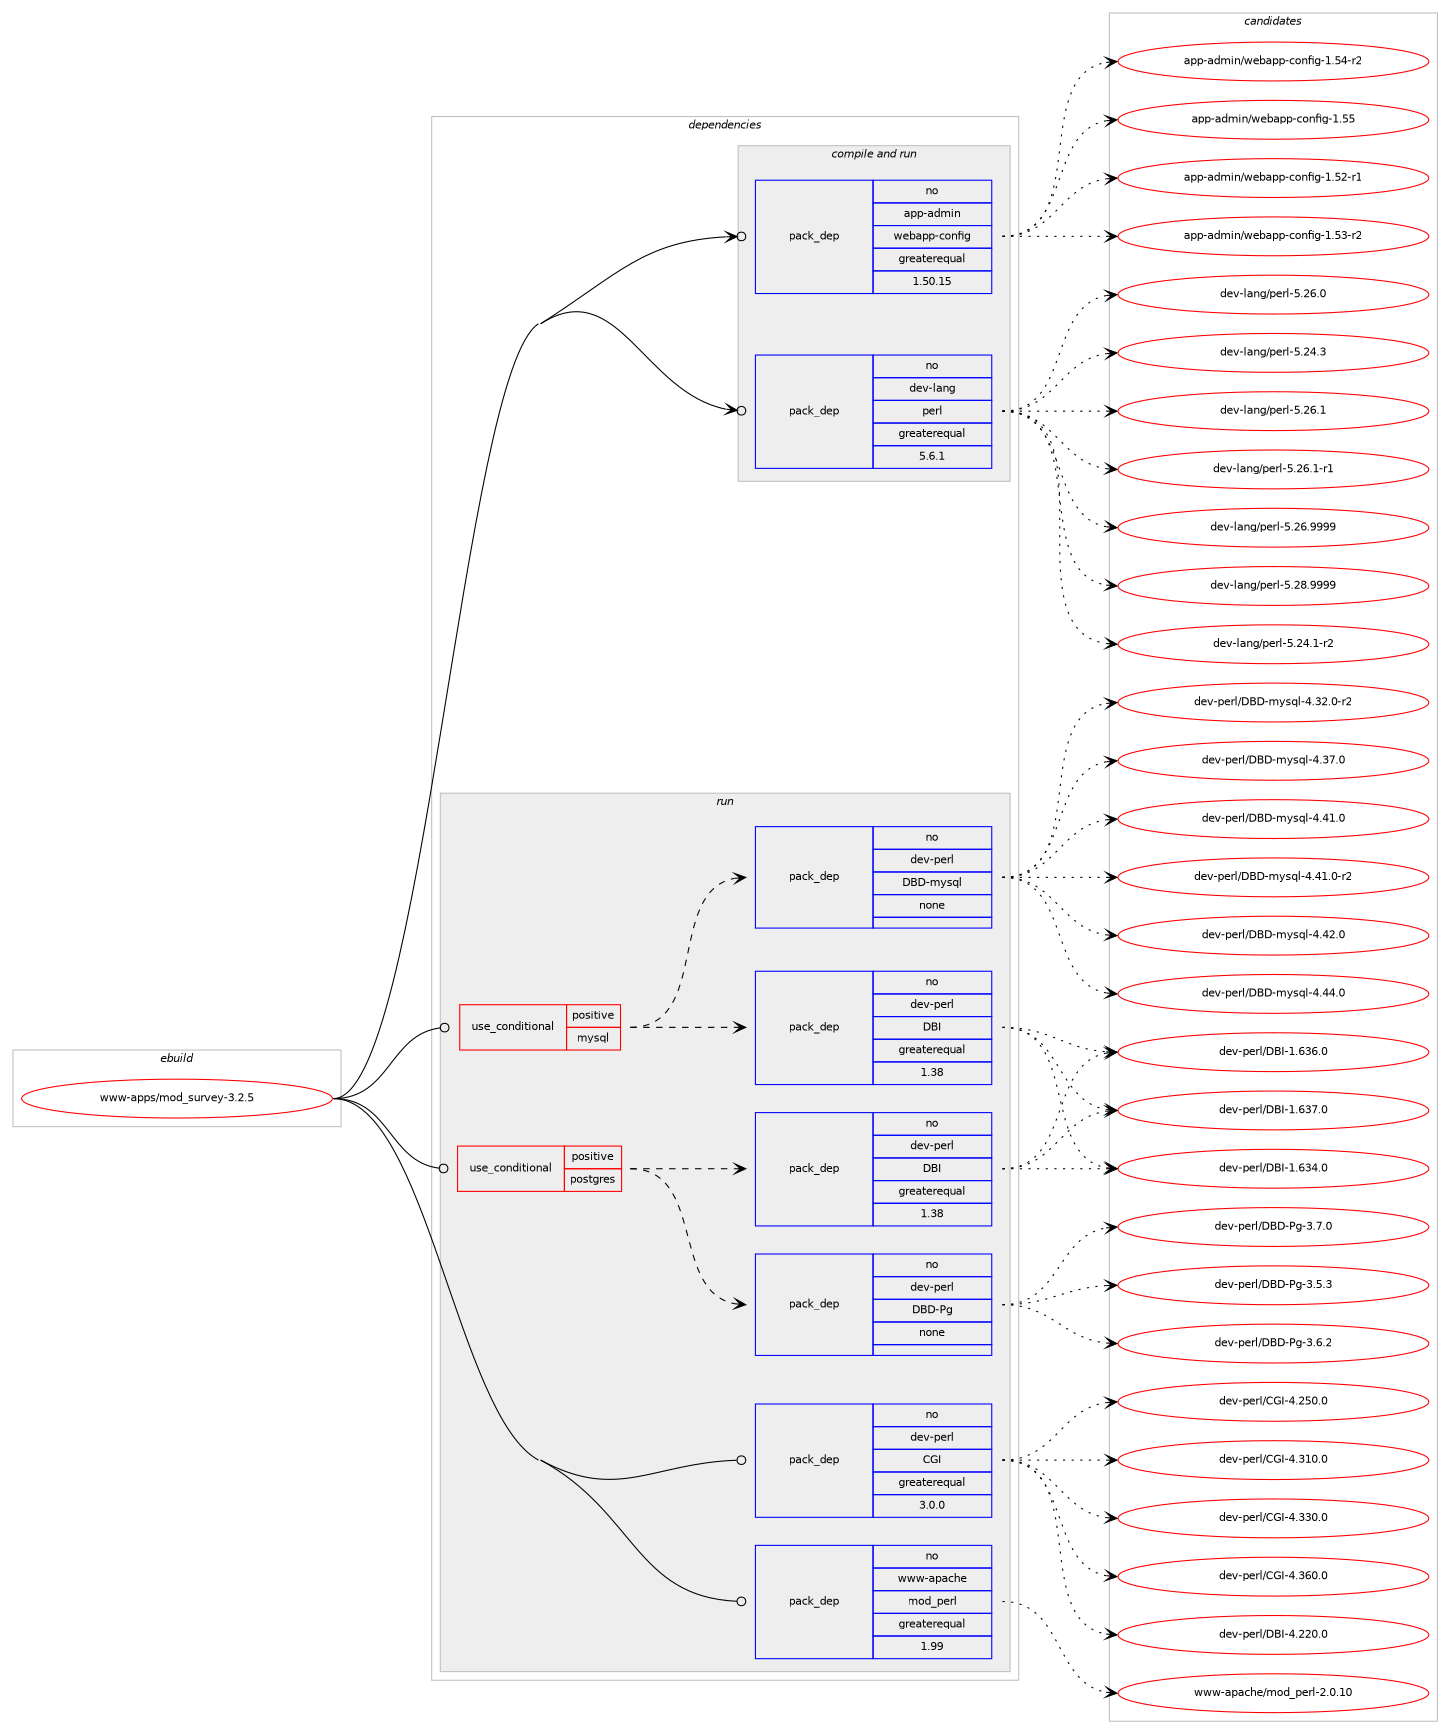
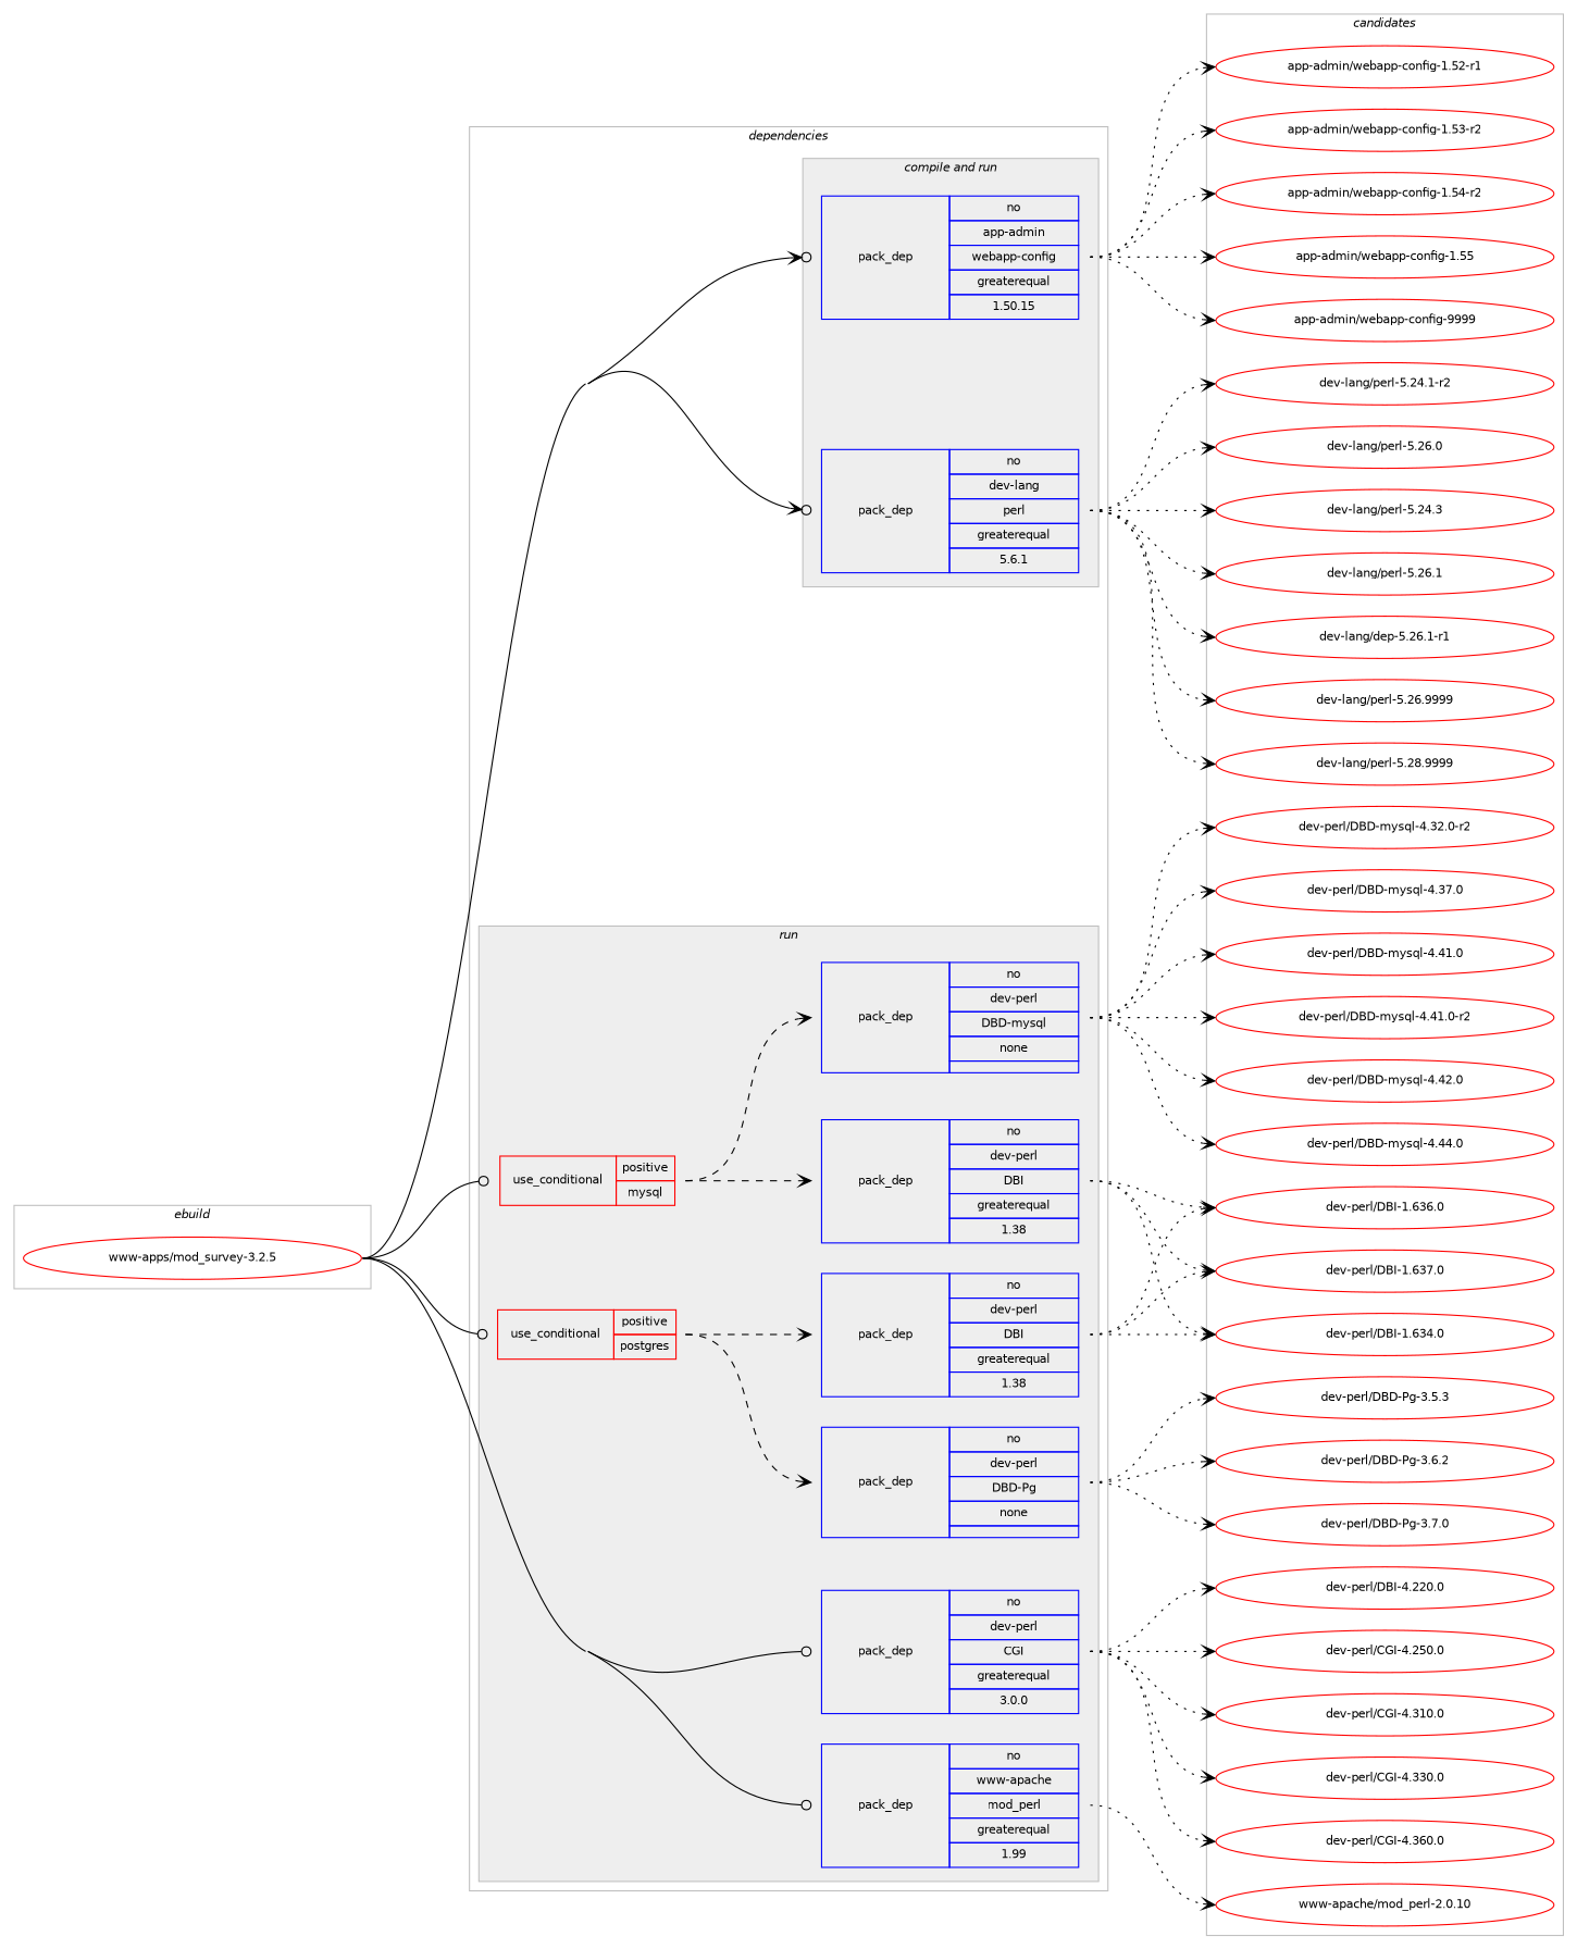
  digraph {
    compound=true
    concentrate=true
    fontname=Helvetica
    fontsize=10
    newrank=true
    rankdir=LR
    ranksep=1.5
    node [color=red fontname=Helvetica fontsize=10]
    edge [arrowhead=vee headport=w style=dotted tailport=e weight=100]
    n1 [label="www-apps/mod_survey-3.2.5" width=4]
    n2 [color=blue label=<<TABLE BORDER="0" CELLBORDER="1" CELLSPACING="0" CELLPADDING="4" WIDTH="220"><TR><TD ROWSPAN="6" CELLPADDING="30">pack_dep</TD></TR><TR><TD WIDTH="110">no</TD></TR><TR><TD>app-admin</TD></TR><TR><TD>webapp-config</TD></TR><TR><TD>greaterequal</TD></TR><TR><TD>1.50.15</TD></TR></TABLE>> shape=none]
    n3 [color=blue label=<<TABLE BORDER="0" CELLBORDER="1" CELLSPACING="0" CELLPADDING="4" WIDTH="220"><TR><TD ROWSPAN="6" CELLPADDING="30">pack_dep</TD></TR><TR><TD WIDTH="110">no</TD></TR><TR><TD>dev-lang</TD></TR><TR><TD>perl</TD></TR><TR><TD>greaterequal</TD></TR><TR><TD>5.6.1</TD></TR></TABLE>> shape=none]
    n4 [color=blue label=<<TABLE BORDER="0" CELLBORDER="1" CELLSPACING="0" CELLPADDING="4" WIDTH="220"><TR><TD ROWSPAN="6" CELLPADDING="30">pack_dep</TD></TR><TR><TD WIDTH="110">no</TD></TR><TR><TD>dev-perl</TD></TR><TR><TD>DBI</TD></TR><TR><TD>greaterequal</TD></TR><TR><TD>1.38</TD></TR></TABLE>> shape=none]
    n5 [color=blue label=<<TABLE BORDER="0" CELLBORDER="1" CELLSPACING="0" CELLPADDING="4" WIDTH="220"><TR><TD ROWSPAN="6" CELLPADDING="30">pack_dep</TD></TR><TR><TD WIDTH="110">no</TD></TR><TR><TD>dev-perl</TD></TR><TR><TD>DBD-mysql</TD></TR><TR><TD>none</TD></TR><TR><TD></TD></TR></TABLE>> shape=none]
    n6 [label=<<TABLE BORDER="0" CELLBORDER="1" CELLSPACING="0" CELLPADDING="4"><TR><TD ROWSPAN="3" CELLPADDING="10">use_conditional</TD></TR><TR><TD>positive</TD></TR><TR><TD>mysql</TD></TR></TABLE>> shape=none]
    n7 [color=blue label=<<TABLE BORDER="0" CELLBORDER="1" CELLSPACING="0" CELLPADDING="4" WIDTH="220"><TR><TD ROWSPAN="6" CELLPADDING="30">pack_dep</TD></TR><TR><TD WIDTH="110">no</TD></TR><TR><TD>dev-perl</TD></TR><TR><TD>DBI</TD></TR><TR><TD>greaterequal</TD></TR><TR><TD>1.38</TD></TR></TABLE>> shape=none]
    n8 [color=blue label=<<TABLE BORDER="0" CELLBORDER="1" CELLSPACING="0" CELLPADDING="4" WIDTH="220"><TR><TD ROWSPAN="6" CELLPADDING="30">pack_dep</TD></TR><TR><TD WIDTH="110">no</TD></TR><TR><TD>dev-perl</TD></TR><TR><TD>DBD-Pg</TD></TR><TR><TD>none</TD></TR><TR><TD></TD></TR></TABLE>> shape=none]
    n9 [label=<<TABLE BORDER="0" CELLBORDER="1" CELLSPACING="0" CELLPADDING="4"><TR><TD ROWSPAN="3" CELLPADDING="10">use_conditional</TD></TR><TR><TD>positive</TD></TR><TR><TD>postgres</TD></TR></TABLE>> shape=none]
    n10 [color=blue label=<<TABLE BORDER="0" CELLBORDER="1" CELLSPACING="0" CELLPADDING="4" WIDTH="220"><TR><TD ROWSPAN="6" CELLPADDING="30">pack_dep</TD></TR><TR><TD WIDTH="110">no</TD></TR><TR><TD>dev-perl</TD></TR><TR><TD>CGI</TD></TR><TR><TD>greaterequal</TD></TR><TR><TD>3.0.0</TD></TR></TABLE>> shape=none]
    n11 [color=blue label=<<TABLE BORDER="0" CELLBORDER="1" CELLSPACING="0" CELLPADDING="4" WIDTH="220"><TR><TD ROWSPAN="6" CELLPADDING="30">pack_dep</TD></TR><TR><TD WIDTH="110">no</TD></TR><TR><TD>www-apache</TD></TR><TR><TD>mod_perl</TD></TR><TR><TD>greaterequal</TD></TR><TR><TD>1.99</TD></TR></TABLE>> shape=none]
    n12 [label="app-admin/webapp-config-1.52-r1" width=4]
    n13 [label="app-admin/webapp-config-1.53-r2" width=4]
    n14 [label="app-admin/webapp-config-1.54-r2" width=4]
    n15 [label="app-admin/webapp-config-1.55" width=4]
+   n16 [label="app-admin/webapp-config-9999" width=4]
    n17 [label="dev-lang/perl-5.24.1-r2" width=4]
    n18 [label="dev-lang/perl-5.26.0" width=4]
    n19 [label="dev-lang/perl-5.24.3" width=4]
    n20 [label="dev-lang/perl-5.26.1" width=4]
-   n21 [label="dev-lang/perl-5.26.1-r1" width=4]
+   n21 [label="dev-lang/dep-5.26.1-r1" width=4]
    n22 [label="dev-lang/perl-5.26.9999" width=4]
    n23 [label="dev-lang/perl-5.28.9999" width=4]
    n24 [label="dev-perl/DBI-1.634.0" width=4]
    n25 [label="dev-perl/DBI-1.636.0" width=4]
    n26 [label="dev-perl/DBI-1.637.0" width=4]
    n27 [label="dev-perl/DBD-mysql-4.32.0-r2" width=4]
    n28 [label="dev-perl/DBD-mysql-4.37.0" width=4]
    n29 [label="dev-perl/DBD-mysql-4.41.0" width=4]
    n30 [label="dev-perl/DBD-mysql-4.41.0-r2" width=4]
    n31 [label="dev-perl/DBD-mysql-4.42.0" width=4]
    n32 [label="dev-perl/DBD-mysql-4.44.0" width=4]
    n33 [label="dev-perl/DBD-Pg-3.5.3" width=4]
    n34 [label="dev-perl/DBD-Pg-3.6.2" width=4]
    n35 [label="dev-perl/DBD-Pg-3.7.0" width=4]
    n36 [label="dev-perl/DBI-4.220.0" width=4]
    n37 [label="dev-perl/CGI-4.250.0" width=4]
    n38 [label="dev-perl/CGI-4.310.0" width=4]
    n39 [label="dev-perl/CGI-4.330.0" width=4]
    n40 [label="dev-perl/CGI-4.360.0" width=4]
    n41 [label="www-apache/mod_perl-2.0.10" width=4]
    subgraph cluster_1 {
      color=gray
      label=<<i>ebuild</i>>
      rank=same
      n1
    }
    subgraph cluster_2 {
      color=gray
      label=<<i>dependencies</i>>
      subgraph cluster_3 {
        color=gray
        fillcolor="#eeeeee"
        label=<<i>compile</i>>
        style=filled
      }
      subgraph cluster_4 {
        color=gray
        fillcolor="#eeeeee"
        label=<<i>compile and run</i>>
        style=filled
        subgraph sub_5 {
          color=gray
          fillcolor="#eeeeee"
          label=<<i>compile and run</i>>
          style=filled
          n2
        }
        subgraph sub_6 {
          color=gray
          fillcolor="#eeeeee"
          label=<<i>compile and run</i>>
          style=filled
          n3
        }
      }
      subgraph cluster_7 {
        color=gray
        fillcolor="#eeeeee"
        label=<<i>run</i>>
        style=filled
        subgraph sub_8 {
          color=gray
          fillcolor="#eeeeee"
          label=<<i>run</i>>
          style=filled
          n6
          subgraph sub_9 {
            color=gray
            fillcolor="#eeeeee"
            label=<<i>run</i>>
            style=filled
            n4
          }
          subgraph sub_10 {
            color=gray
            fillcolor="#eeeeee"
            label=<<i>run</i>>
            style=filled
            n5
          }
        }
        subgraph sub_11 {
          color=gray
          fillcolor="#eeeeee"
          label=<<i>run</i>>
          style=filled
          n9
          subgraph sub_12 {
            color=gray
            fillcolor="#eeeeee"
            label=<<i>run</i>>
            style=filled
            n7
          }
          subgraph sub_13 {
            color=gray
            fillcolor="#eeeeee"
            label=<<i>run</i>>
            style=filled
            n8
          }
        }
        subgraph sub_14 {
          color=gray
          fillcolor="#eeeeee"
          label=<<i>run</i>>
          style=filled
          n10
        }
        subgraph sub_15 {
          color=gray
          fillcolor="#eeeeee"
          label=<<i>run</i>>
          style=filled
          n11
        }
      }
    }
    subgraph cluster_16 {
      color=gray
      label=<<i>candidates</i>>
      rank=same
      subgraph sub_17 {
        color=black
        label=<<i>candidates</i>>
        nodesep=1
        rank=same
        n12
        n13
        n14
        n15
+       n16
      }
      subgraph sub_18 {
        color=black
        label=<<i>candidates</i>>
        nodesep=1
        rank=same
        n17
        n18
        n19
        n20
        n21
        n22
        n23
      }
      subgraph sub_19 {
        color=black
        label=<<i>candidates</i>>
        nodesep=1
        rank=same
        n24
        n25
        n26
      }
      subgraph sub_20 {
        color=black
        label=<<i>candidates</i>>
        nodesep=1
        rank=same
        n27
        n28
        n29
        n30
        n31
        n32
      }
      subgraph sub_21 {
        color=black
        label=<<i>candidates</i>>
        nodesep=1
        rank=same
        n24
        n25
        n26
      }
      subgraph sub_22 {
        color=black
        label=<<i>candidates</i>>
        nodesep=1
        rank=same
        n33
        n34
        n35
      }
      subgraph sub_23 {
        color=black
        label=<<i>candidates</i>>
        nodesep=1
        rank=same
        n36
        n37
        n38
        n39
        n40
      }
      subgraph sub_24 {
        color=black
        label=<<i>candidates</i>>
        nodesep=1
        rank=same
        n41
      }
    }
    n1 -> n2 [arrowhead=odotvee style=solid weight=20]
    n1 -> n3 [arrowhead=odotvee style=solid weight=20]
    n1 -> n6 [arrowhead=odot style=solid weight=20]
    n1 -> n9 [arrowhead=odot style=solid weight=20]
    n1 -> n10 [arrowhead=odot style=solid weight=20]
    n1 -> n11 [arrowhead=odot style=solid weight=20]
    n2 -> n12
    n2 -> n13
    n2 -> n14
    n2 -> n15
+   n2 -> n16
    n3 -> n17
    n3 -> n18
    n3 -> n19
    n3 -> n20
    n3 -> n21
    n3 -> n22
    n3 -> n23
    n4 -> n24
    n4 -> n25
    n4 -> n26
    n5 -> n27
    n5 -> n28
    n5 -> n29
    n5 -> n30
    n5 -> n31
    n5 -> n32
    n6 -> n4 [style=dashed weight=20]
    n6 -> n5 [style=dashed weight=20]
    n7 -> n24
    n7 -> n25
    n7 -> n26
    n8 -> n33
    n8 -> n34
    n8 -> n35
    n9 -> n7 [style=dashed weight=20]
    n9 -> n8 [style=dashed weight=20]
    n10 -> n36
    n10 -> n37
    n10 -> n38
    n10 -> n39
    n10 -> n40
    n11 -> n41
  }
